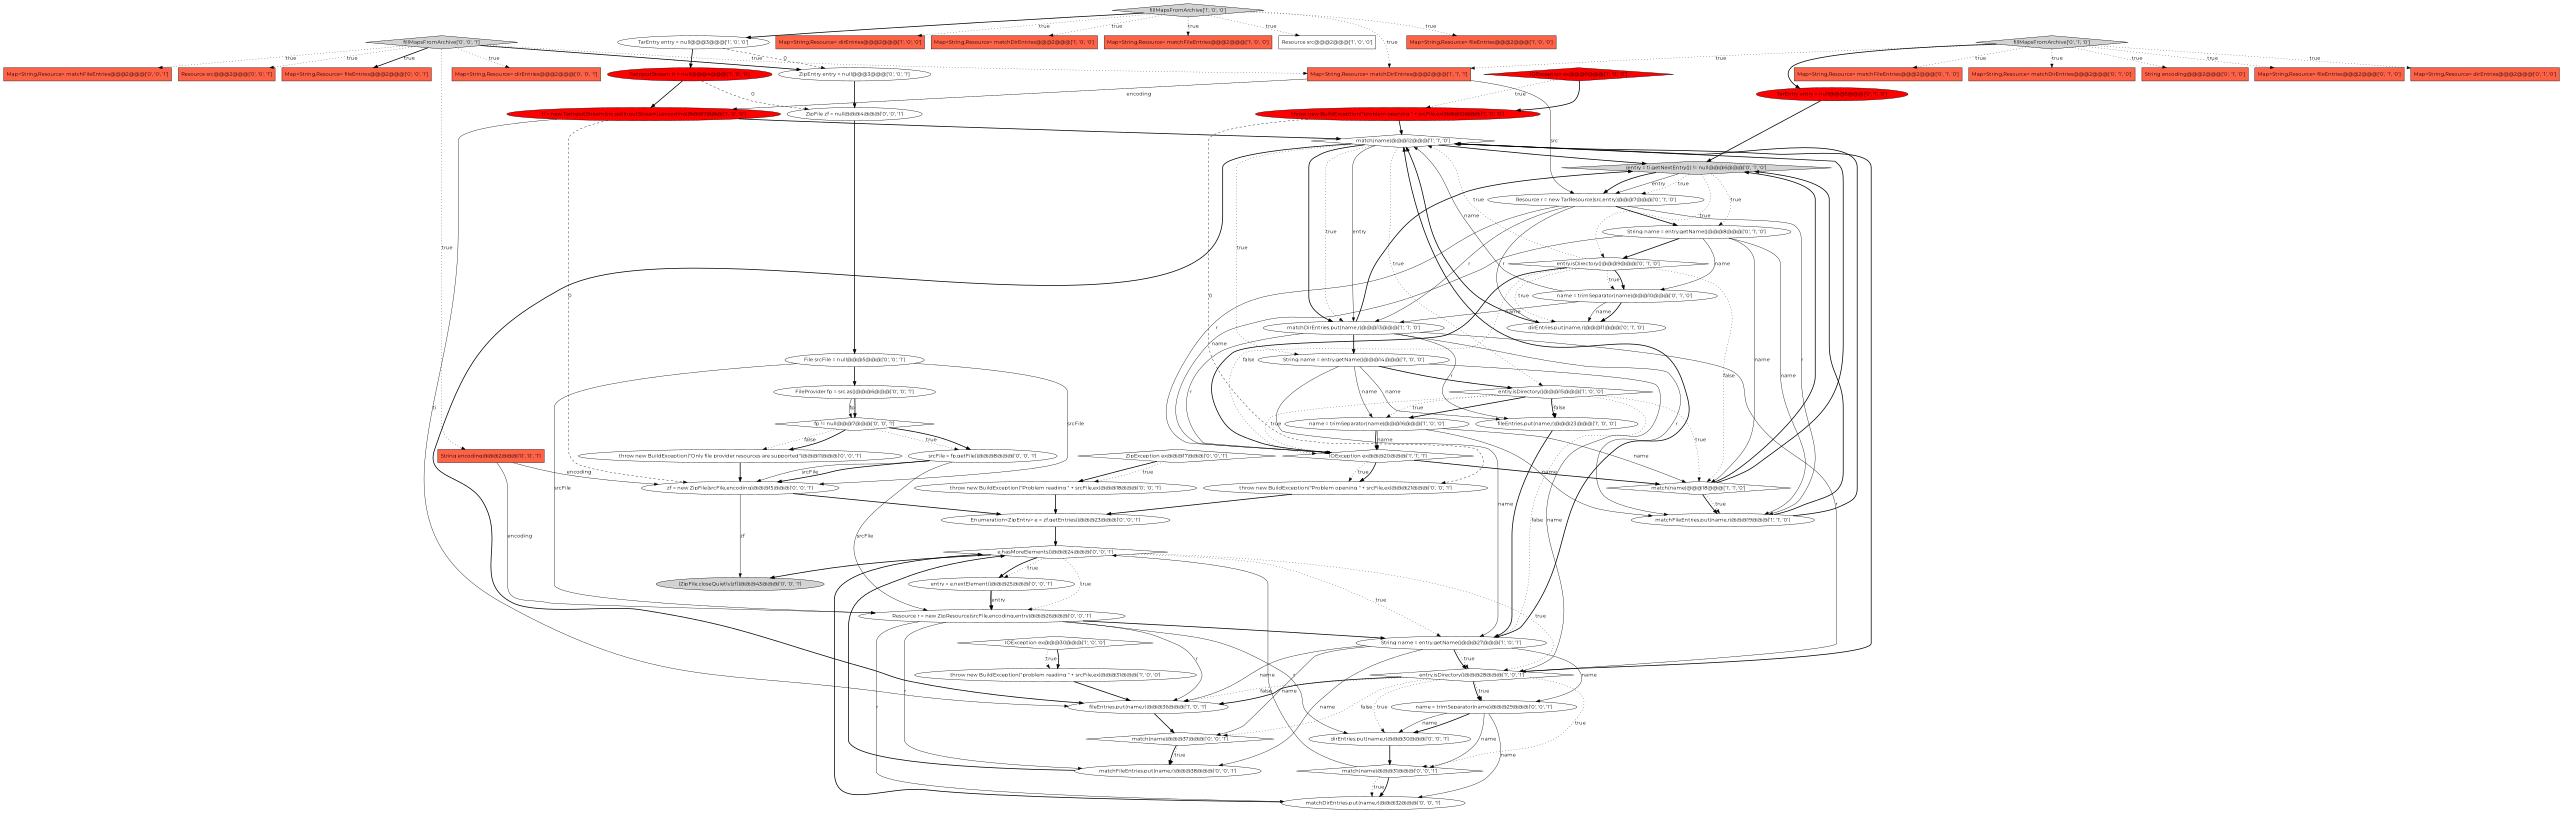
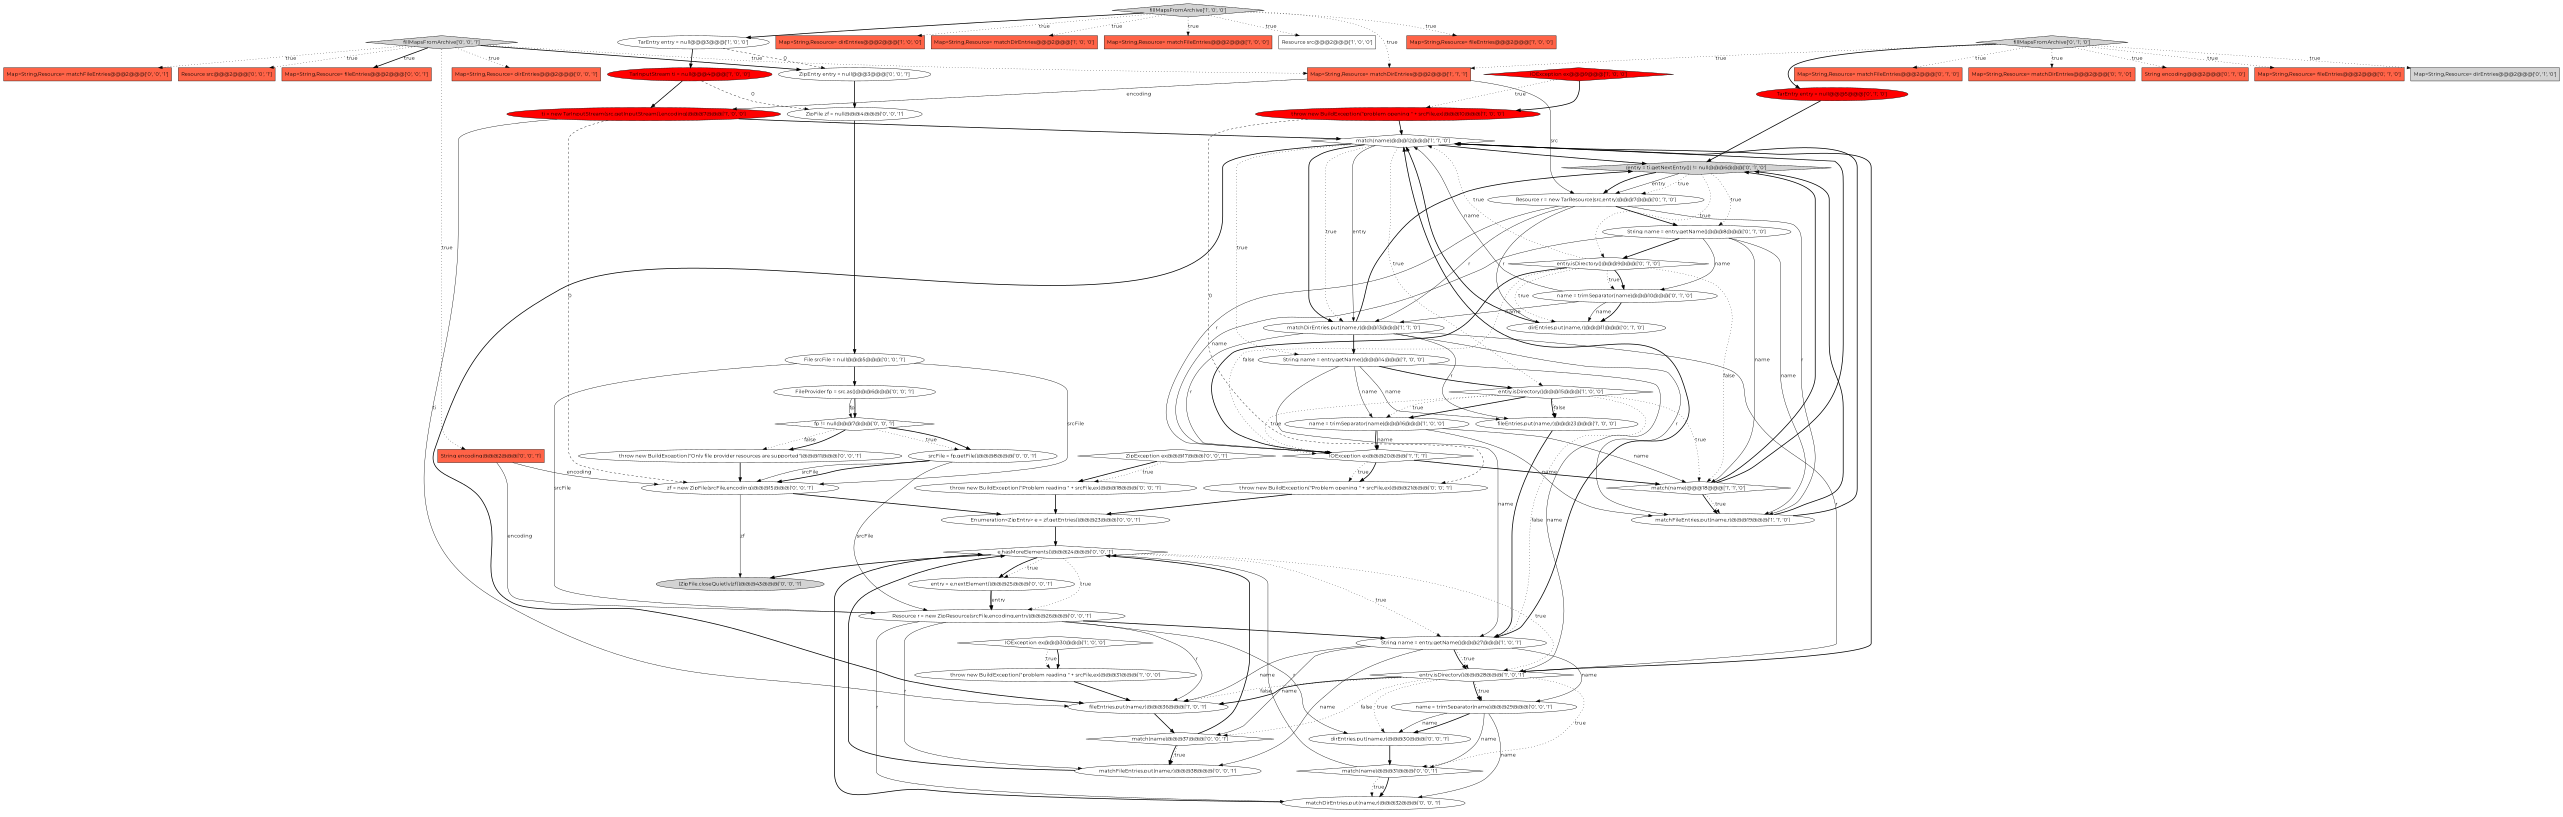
  digraph {
    fontname=Montserrat
    node [fillcolor=white fontname=Montserrat shape=ellipse style=filled]
    edge [fontname=Montserrat style=bold]
    n1 [fillcolor=tomato label="Resource src@@@2@@@['0', '0', '1']" shape=box]
    n2 [label="name = trimSeparator(name)@@@16@@@['1', '0', '0']"]
    n3 [label="IOException ex@@@20@@@['1', '1', '1']" shape=diamond]
    n4 [label="matchFileEntries.put(name,r)@@@19@@@['1', '1', '0']"]
    n5 [label="match(name)@@@18@@@['1', '1', '0']" shape=diamond]
    n6 [label="throw new BuildException(\"Problem opening \" + srcFile,ex)@@@21@@@['0', '0', '1']"]
    n7 [label="match(name)@@@12@@@['1', '1', '0']" shape=diamond]
    n8 [fillcolor=lightgray label="(entry = ti.getNextEntry()) != null@@@6@@@['0', '1', '0']" shape=diamond]
    n9 [fillcolor=lightgray label="fillMapsFromArchive['1', '0', '0']" shape=diamond]
    n10 [label="TarEntry entry = null@@@3@@@['1', '0', '0']"]
    n11 [fillcolor=tomato label="Map<String,Resource> dirEntries@@@2@@@['1', '0', '0']" shape=box]
    n12 [fillcolor=tomato label="Map<String,Resource> matchDirEntries@@@2@@@['1', '0', '0']" shape=box]
    n13 [fillcolor=tomato label="Map<String,Resource> matchFileEntries@@@2@@@['1', '0', '0']" shape=box]
    n14 [label="Resource src@@@2@@@['1', '0', '0']" shape=box]
    n15 [fillcolor=tomato label="Map<String,Resource> matchDirEntries@@@2@@@['1', '1', '1']" shape=box]
    n16 [fillcolor=tomato label="Map<String,Resource> fileEntries@@@2@@@['1', '0', '0']" shape=box]
    n17 [fillcolor=red label="TarInputStream ti = null@@@4@@@['1', '0', '0']"]
    n18 [label="ZipEntry entry = null@@@3@@@['0', '0', '1']"]
    n19 [fillcolor=red label="ti = new TarInputStream(src.getInputStream(),encoding)@@@7@@@['1', '0', '0']"]
    n20 [label="Resource r = new TarResource(src,entry)@@@7@@@['0', '1', '0']"]
    n21 [label="entry.isDirectory()@@@9@@@['0', '1', '0']" shape=diamond]
    n22 [label="name = trimSeparator(name)@@@10@@@['0', '1', '0']"]
    n23 [label="dirEntries.put(name,r)@@@11@@@['0', '1', '0']"]
    n24 [label="entry.isDirectory()@@@15@@@['1', '0', '0']" shape=diamond]
    n25 [label="String name = entry.getName()@@@14@@@['1', '0', '0']"]
    n26 [label="fileEntries.put(name,r)@@@36@@@['1', '0', '1']"]
    n27 [label="matchDirEntries.put(name,r)@@@13@@@['1', '1', '0']"]
    n28 [fillcolor=tomato label="Map<String,Resource> matchDirEntries@@@2@@@['0', '1', '0']" shape=box]
    n29 [label="matchDirEntries.put(name,r)@@@32@@@['0', '0', '1']"]
    n30 [label="e.hasMoreElements()@@@24@@@['0', '0', '1']" shape=diamond]
    n31 [label="String name = entry.getName()@@@27@@@['1', '0', '1']"]
    n32 [fillcolor=lightgray label="{ZipFile.closeQuietly(zf)}@@@43@@@['0', '0', '1']"]
    n33 [label="entry.isDirectory()@@@28@@@['1', '0', '1']" shape=diamond]
    n34 [label="Resource r = new ZipResource(srcFile,encoding,entry)@@@26@@@['0', '0', '1']"]
    n35 [label="entry = e.nextElement()@@@25@@@['0', '0', '1']"]
    n36 [label="ZipFile zf = null@@@4@@@['0', '0', '1']"]
    n37 [label="zf = new ZipFile(srcFile,encoding)@@@15@@@['0', '0', '1']"]
    n38 [label="File srcFile = null@@@5@@@['0', '0', '1']"]
    n39 [label="fileEntries.put(name,r)@@@23@@@['1', '0', '0']"]
    n40 [label="name = trimSeparator(name)@@@29@@@['0', '0', '1']"]
    n41 [label="match(name)@@@37@@@['0', '0', '1']" shape=diamond]
    n42 [label="matchFileEntries.put(name,r)@@@38@@@['0', '0', '1']"]
    n43 [label="String name = entry.getName()@@@8@@@['0', '1', '0']"]
    n44 [label="Enumeration<ZipEntry> e = zf.getEntries()@@@23@@@['0', '0', '1']"]
    n45 [label="dirEntries.put(name,r)@@@30@@@['0', '0', '1']"]
    n46 [label="match(name)@@@31@@@['0', '0', '1']" shape=diamond]
    n47 [fillcolor=lightgray label="fillMapsFromArchive['0', '0', '1']" shape=diamond]
    n48 [fillcolor=tomato label="Map<String,Resource> fileEntries@@@2@@@['0', '0', '1']" shape=box]
    n49 [fillcolor=tomato label="String encoding@@@2@@@['0', '0', '1']" shape=box]
    n50 [fillcolor=tomato label="Map<String,Resource> dirEntries@@@2@@@['0', '0', '1']" shape=box]
    n51 [fillcolor=tomato label="Map<String,Resource> matchFileEntries@@@2@@@['0', '0', '1']" shape=box]
    n52 [fillcolor=tomato label="String encoding@@@2@@@['0', '1', '0']" shape=box]
    n53 [fillcolor=red label="throw new BuildException(\"problem opening \" + srcFile,ex)@@@10@@@['1', '0', '0']"]
    n54 [fillcolor=tomato label="Map<String,Resource> fileEntries@@@2@@@['0', '1', '0']" shape=box]
    n55 [fillcolor=red label="IOException ex@@@9@@@['1', '0', '0']" shape=diamond]
    n56 [label="fp != null@@@7@@@['0', '0', '1']" shape=diamond]
    n57 [label="throw new BuildException(\"Only file provider resources are supported\")@@@11@@@['0', '0', '1']"]
    n58 [label="srcFile = fp.getFile()@@@8@@@['0', '0', '1']"]
-   n59 [fillcolor=tomato label="Map<String,Resource> dirEntries@@@2@@@['0', '1', '0']" shape=box]
+   n59 [fillcolor=lightgray label="Map<String,Resource> dirEntries@@@2@@@['0', '1', '0']" shape=box]
    n60 [fillcolor=red label="TarEntry entry = null@@@5@@@['0', '1', '0']"]
    n61 [label="throw new BuildException(\"problem reading \" + srcFile,ex)@@@31@@@['1', '0', '0']"]
    n62 [label="FileProvider fp = src.as()@@@6@@@['0', '0', '1']"]
    n63 [label="throw new BuildException(\"Problem reading \" + srcFile,ex)@@@18@@@['0', '0', '1']"]
    n64 [label="IOException ex@@@30@@@['1', '0', '0']" shape=diamond]
    n65 [fillcolor=lightgray label="fillMapsFromArchive['0', '1', '0']" shape=diamond]
    n66 [fillcolor=tomato label="Map<String,Resource> matchFileEntries@@@2@@@['0', '1', '0']" shape=box]
    n67 [label="ZipException ex@@@17@@@['0', '0', '1']" shape=diamond]
    n2 -> n3 [label=name style=solid]
    n2 -> n3
    n2 -> n4 [label=name style=solid]
    n2 -> n5 [label=name style=solid]
    n3 -> n5
    n3 -> n6 [label=true style=dotted]
    n3 -> n6
    n4 -> n7
    n4 -> n8
    n5 -> n4
    n5 -> n4 [label=true style=dotted]
    n5 -> n7
    n5 -> n8
    n6 -> n44
    n7 -> n8
    n7 -> n24 [label=true style=dotted]
    n7 -> n25 [label=true style=dotted]
    n7 -> n26
    n7 -> n27 [label=entry style=solid]
    n7 -> n27
    n7 -> n27 [label=true style=dotted]
    n8 -> n20
    n8 -> n20 [label=entry style=solid]
    n8 -> n20 [label=true style=dotted]
    n8 -> n21 [label=true style=dotted]
    n8 -> n43 [label=true style=dotted]
    n9 -> n10
    n9 -> n11 [label=true style=dotted]
    n9 -> n12 [label=true style=dotted]
    n9 -> n13 [label=true style=dotted]
    n9 -> n14 [label=true style=dotted]
    n9 -> n15 [label=true style=dotted]
    n9 -> n16 [label=true style=dotted]
    n10 -> n17
    n10 -> n18 [label=0 style=dashed]
    n15 -> n19 [label=encoding style=solid]
    n15 -> n20 [label=src style=solid]
    n17 -> n19
    n17 -> n36 [label=0 style=dashed]
    n18 -> n36
    n19 -> n7
    n19 -> n26 [label=ti style=solid]
    n19 -> n37 [label=0 style=dashed]
    n20 -> n3 [label=r style=solid]
    n20 -> n4 [label=r style=solid]
    n20 -> n23 [label=r style=solid]
    n20 -> n27 [label=r style=solid]
    n20 -> n43
    n21 -> n3 [label=false style=dotted]
    n21 -> n3
    n21 -> n5 [label=false style=dotted]
    n21 -> n7 [label=true style=dotted]
    n21 -> n22 [label=true style=dotted]
    n21 -> n22
    n21 -> n23 [label=true style=dotted]
    n22 -> n7 [label=name style=solid]
    n22 -> n23 [label=name style=solid]
    n22 -> n23
    n22 -> n27 [label=name style=solid]
    n23 -> n7
    n24 -> n2 [label=true style=dotted]
    n24 -> n2
    n24 -> n3 [label=true style=dotted]
    n24 -> n5 [label=true style=dotted]
    n24 -> n31 [label=false style=dotted]
    n24 -> n39
    n24 -> n39 [label=false style=dotted]
    n25 -> n2 [label=name style=solid]
    n25 -> n24
    n25 -> n31 [label=name style=solid]
    n25 -> n33 [label=name style=solid]
    n25 -> n39 [label=name style=solid]
    n26 -> n41
    n27 -> n3 [label=r style=solid]
    n27 -> n4 [label=r style=solid]
    n27 -> n8
    n27 -> n25
    n27 -> n33 [label=r style=solid]
    n27 -> n39 [label=r style=solid]
    n29 -> n30
    n30 -> n31 [label=true style=dotted]
    n30 -> n32
    n30 -> n33 [label=true style=dotted]
    n30 -> n34 [label=true style=dotted]
    n30 -> n35 [label=true style=dotted]
    n30 -> n35
    n31 -> n7
    n31 -> n26 [label=name style=solid]
    n31 -> n33 [label=true style=dotted]
    n31 -> n33
    n31 -> n40 [label=name style=solid]
    n31 -> n41 [label=name style=solid]
    n31 -> n42 [label=name style=solid]
    n33 -> n7
    n33 -> n26 [label=false style=dotted]
    n33 -> n26
    n33 -> n40 [label=true style=dotted]
    n33 -> n40
    n33 -> n41 [label=false style=dotted]
    n33 -> n45 [label=true style=dotted]
    n33 -> n46 [label=true style=dotted]
    n34 -> n26 [label=r style=solid]
    n34 -> n29 [label=r style=solid]
    n34 -> n31
    n34 -> n42 [label=r style=solid]
    n34 -> n45 [label=r style=solid]
    n35 -> n34 [label=entry style=solid]
    n35 -> n34
    n36 -> n38
    n37 -> n32 [label=zf style=solid]
    n37 -> n44
    n38 -> n34 [label=srcFile style=solid]
    n38 -> n37 [label=srcFile style=solid]
    n38 -> n62
    n39 -> n31
    n40 -> n29 [label=name style=solid]
    n40 -> n45 [label=name style=solid]
    n40 -> n45
    n40 -> n46 [label=name style=solid]
+   n41 -> n30
    n41 -> n42
    n41 -> n42 [label=true style=dotted]
    n42 -> n30
    n43 -> n3 [label=name style=solid]
    n43 -> n4 [label=name style=solid]
    n43 -> n5 [label=name style=solid]
    n43 -> n21
    n43 -> n22 [label=name style=solid]
    n44 -> n30
    n45 -> n46
    n46 -> n29 [label=true style=dotted]
    n46 -> n29
    n46 -> n30 [style=solid]
    n47 -> n1 [label=true style=dotted]
    n47 -> n15 [label=true style=dotted]
    n47 -> n18
    n47 -> n48 [label=true]
    n47 -> n49 [label=true style=dotted]
    n47 -> n50 [label=true style=dotted]
    n47 -> n51 [label=true style=dotted]
    n49 -> n34 [label=encoding style=solid]
    n49 -> n37 [label=encoding style=solid]
    n53 -> n6 [label=0 style=dashed]
    n53 -> n7
    n55 -> n53
    n55 -> n53 [label=true style=dotted]
    n56 -> n57 [label=false style=dotted]
    n56 -> n57
    n56 -> n58 [label=true style=dotted]
    n56 -> n58
    n57 -> n37
    n58 -> n34 [label=srcFile style=solid]
    n58 -> n37 [label=srcFile style=solid]
    n58 -> n37
    n60 -> n8
    n61 -> n26
    n62 -> n56 [label=fp style=solid]
    n62 -> n56
    n63 -> n44
    n64 -> n61
    n64 -> n61 [label=true style=dotted]
    n65 -> n15 [label=true style=dotted]
    n65 -> n28 [label=true style=dotted]
    n65 -> n52 [label=true style=dotted]
    n65 -> n54 [label=true style=dotted]
    n65 -> n59 [label=true style=dotted]
    n65 -> n60
    n65 -> n66 [label=true style=dotted]
    n67 -> n63 [label=true style=dotted]
    n67 -> n63
  }
